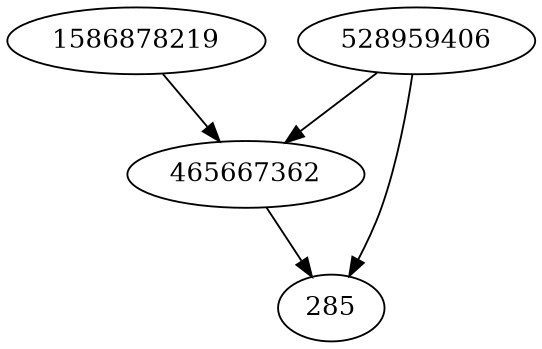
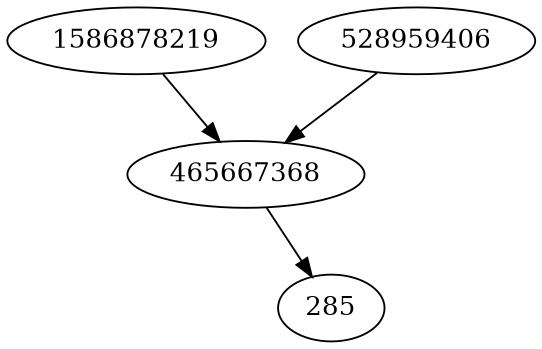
  strict digraph {
-   465667362
+   465667362 [label=465667368]
    285
    1586878219
    528959406
    465667362 -> 285
    1586878219 -> 465667362
    528959406 -> 465667362
-   528959406 -> 285
  }
